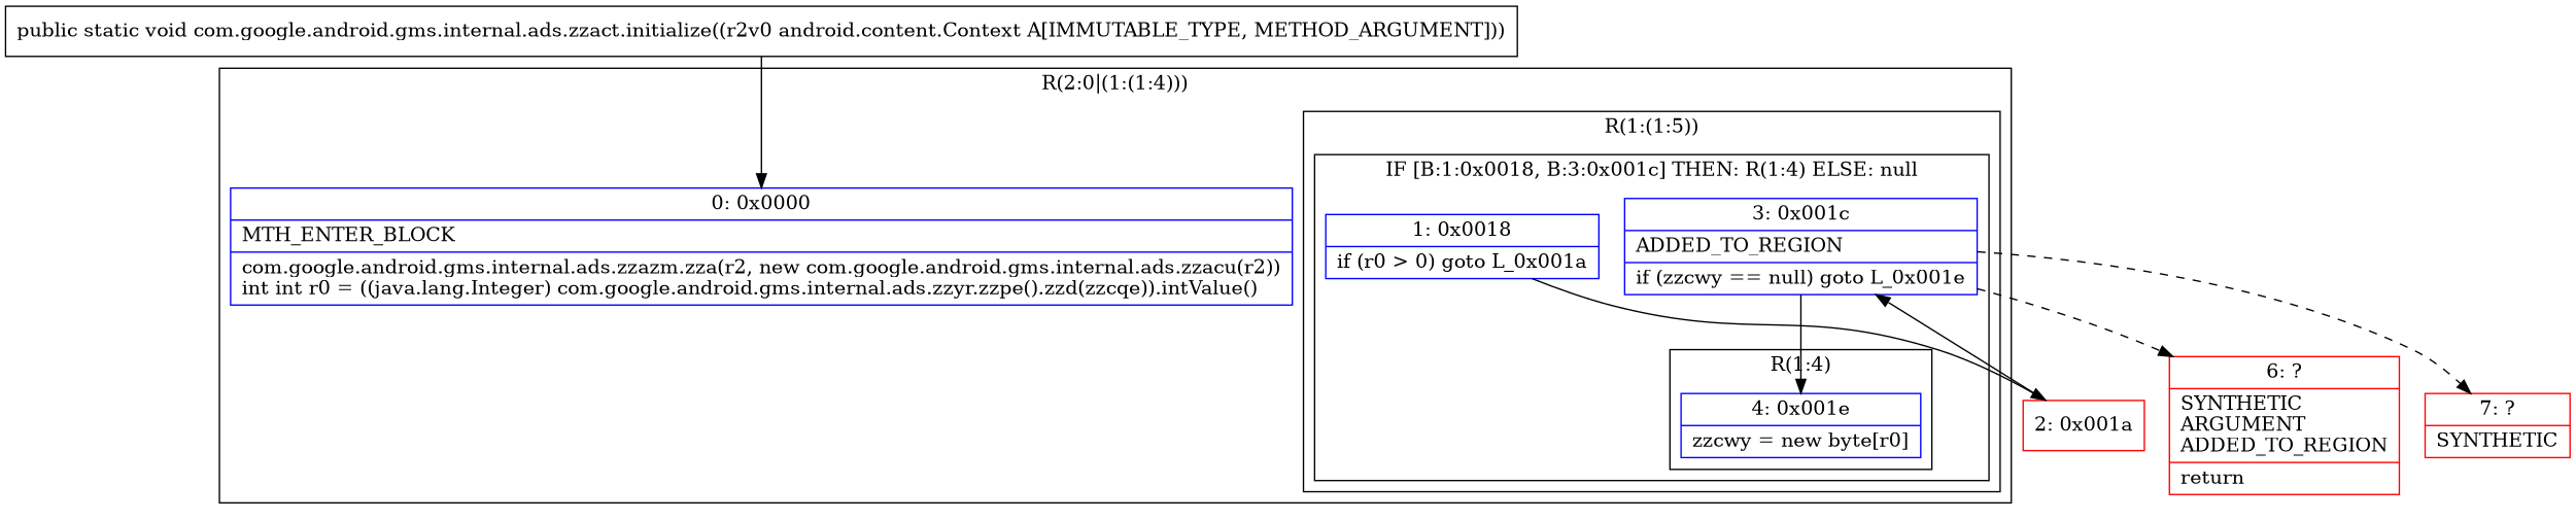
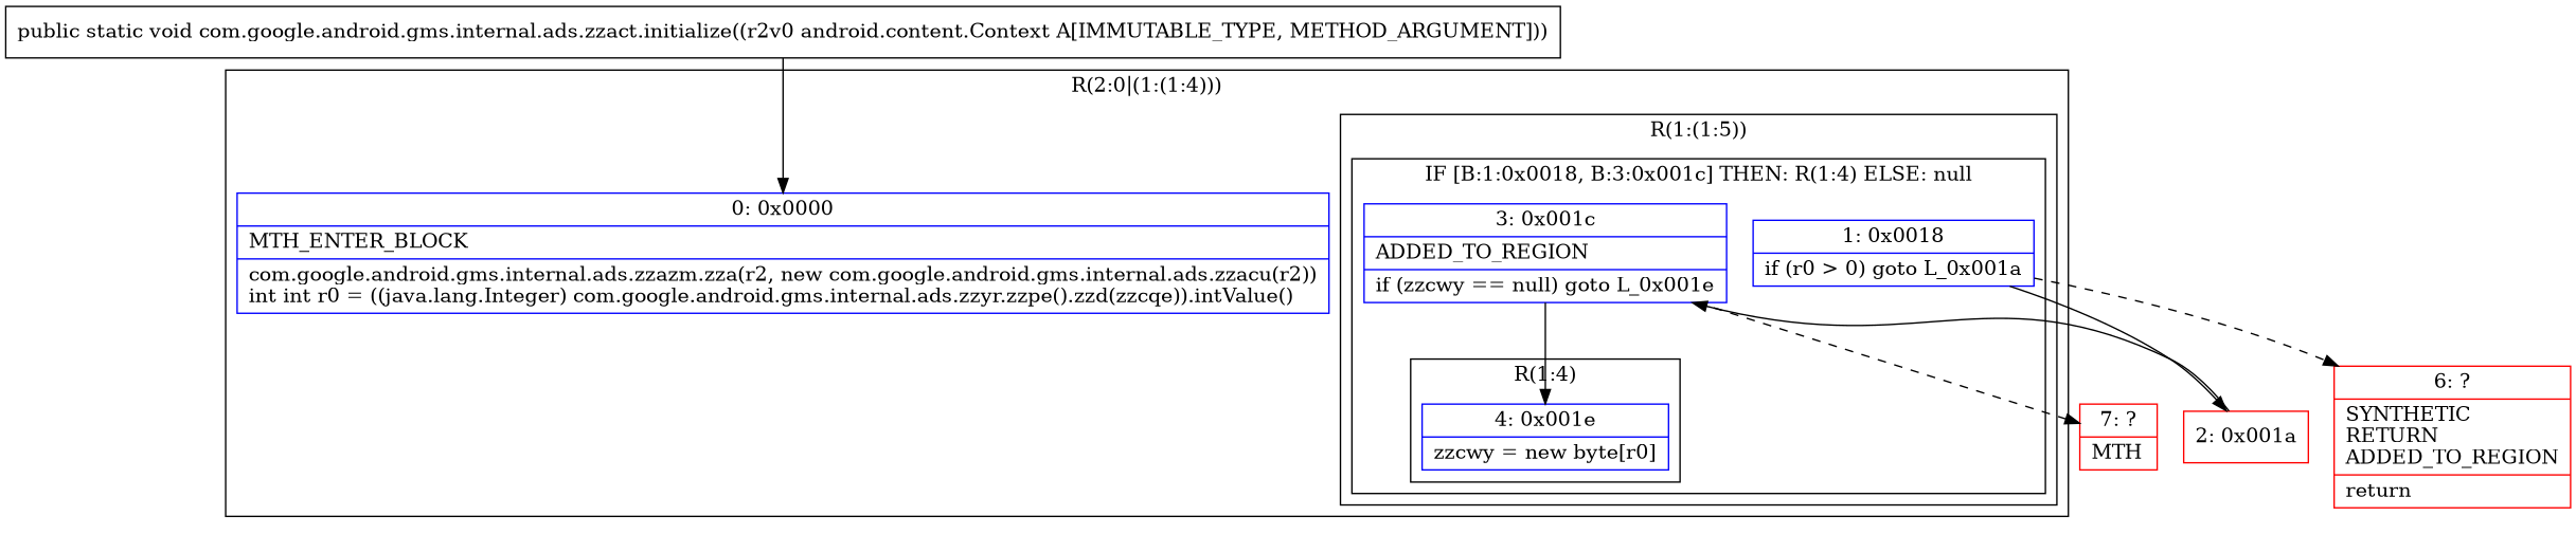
  digraph {
    node [color=blue shape=record]
    n1 [label="{4\:\ 0x001e|zzcwy = new byte[r0]\l}"]
    n2 [label="{1\:\ 0x0018|if (r0 \> 0) goto L_0x001a\l}"]
    n3 [label="{3\:\ 0x001c|ADDED_TO_REGION\l|if (zzcwy == null) goto L_0x001e\l}"]
    n4 [label="{0\:\ 0x0000|MTH_ENTER_BLOCK\l|com.google.android.gms.internal.ads.zzazm.zza(r2, new com.google.android.gms.internal.ads.zzacu(r2))\lint int r0 = ((java.lang.Integer) com.google.android.gms.internal.ads.zzyr.zzpe().zzd(zzcqe)).intValue()\l}"]
    n5 [color=red label="{2\:\ 0x001a}"]
-   n6 [color=red label="{6\:\ ?|SYNTHETIC\lARGUMENT\lADDED_TO_REGION\l|return\l}"]
-   n7 [color=red label="{7\:\ ?|SYNTHETIC\l}"]
+   n6 [color=red label="{6\:\ ?|SYNTHETIC\lRETURN\lADDED_TO_REGION\l|return\l}"]
+   n7 [color=red label="{7\:\ ?|MTH\l}"]
    n8 [label="{public static void com.google.android.gms.internal.ads.zzact.initialize((r2v0 android.content.Context A[IMMUTABLE_TYPE, METHOD_ARGUMENT])) }" color=""]
    subgraph cluster_1 {
      label="R(2:0|(1:(1:4)))"
      n4
      subgraph cluster_2 {
        label="R(1:(1:5))"
        subgraph cluster_3 {
          label="IF [B:1:0x0018, B:3:0x001c] THEN: R(1:4) ELSE: null"
          n2
          n3
          subgraph cluster_4 {
            label="R(1:4)"
            n1
          }
        }
      }
    }
    n2 -> n5
-   n3 -> n6 [style=dashed]
+   n2 -> n6 [style=dashed]
    n3 -> n1
    n3 -> n7 [style=dashed]
    n5 -> n3
    n8 -> n4
  }
